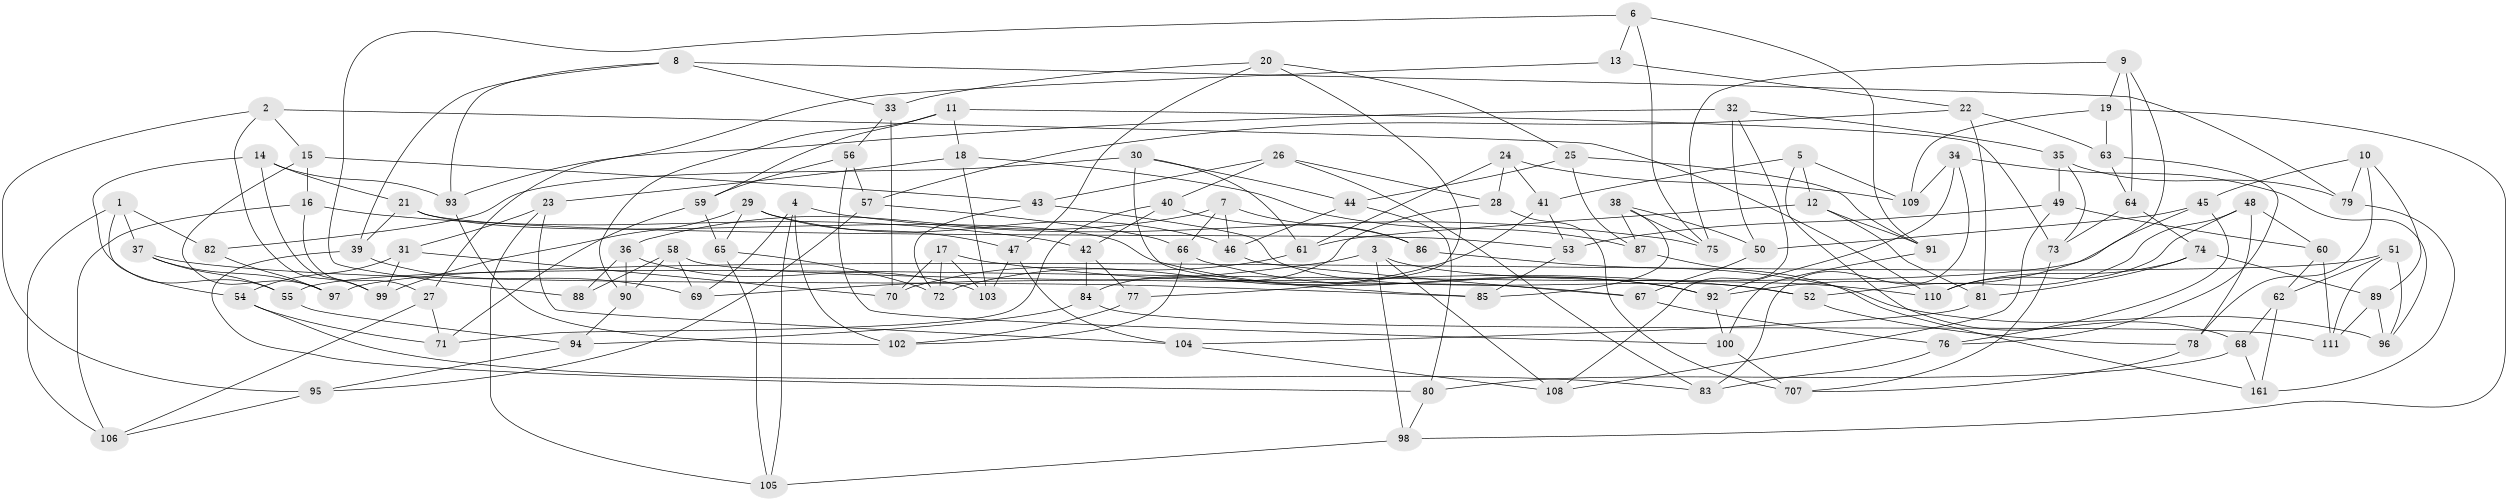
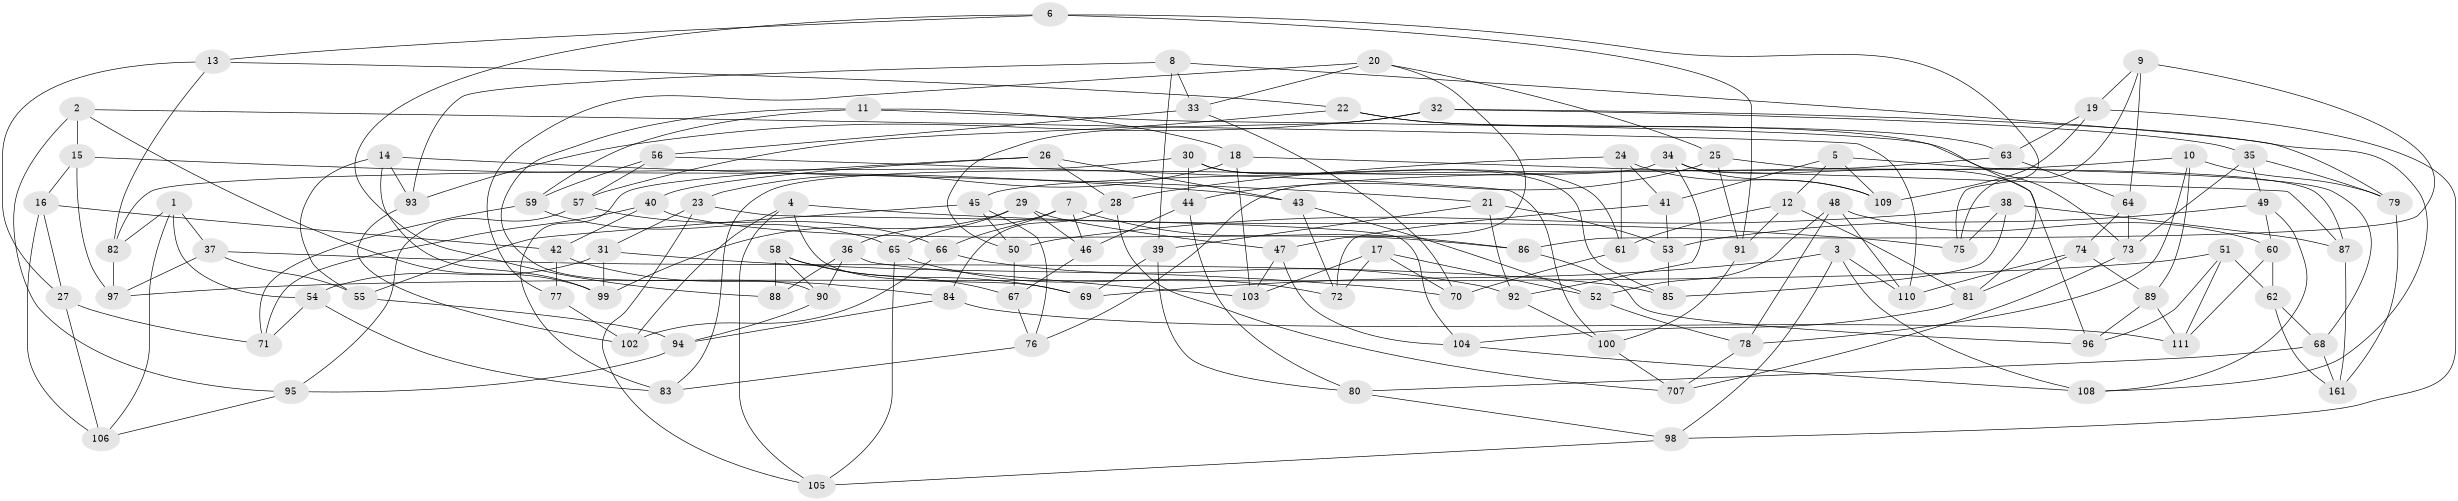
  graph {
    node [color=gray90 style=filled]
    1
    37
    54
    82
    106
    55
    97
    85
    83
    71
    2
    15
    95
    99
    110
    16
    43
    3
    69
    98
    108
    105
    4
    75
    102
    5
    12
    41
    68
    109
    91
    61
    81
    72
    53
    80
    n37 [label=161]
    6
    13
    88
    22
    27
    100
    7
    36
    46
    66
    86
    90
    103
    67
    92
    96
    8
    33
    39
    79
    93
    70
    56
    9
    19
    64
    63
    73
    74
    10
    45
    78
    89
    50
    76
    n73 [label=707]
    111
    11
    18
    59
    23
    87
    65
    94
    104
    57
    14
    21
    42
    52
    77
    84
    17
    31
    20
    25
    47
    44
    24
    28
    26
    40
    29
    30
    32
    35
    49
    34
    60
    38
    48
    62
    51
    58
    1 -- 37
    1 -- 54
    1 -- 82
    1 -- 106
    37 -- 55
    37 -- 97
    37 -- 85
    54 -- 83
    54 -- 71
    82 -- 97
    55 -- 94
    2 -- 15
    2 -- 95
    2 -- 99
    2 -- 110
    15 -- 97
    15 -- 16
    15 -- 43
    95 -- 106
    16 -- 106
    16 -- 27
    16 -- 42
    43 -- 72
    43 -- 52
    3 -- 110
    3 -- 69
    3 -- 98
    3 -- 108
    98 -- 105
    4 -- 69
    4 -- 105
    4 -- 75
    4 -- 102
    5 -- 12
    5 -- 41
    5 -- 68
    5 -- 109
    12 -- 91
    12 -- 61
    12 -- 81
    41 -- 72
    41 -- 53
    68 -- 80
    68 -- n37
    91 -- 100
    61 -- 70
    81 -- 104
    53 -- 85
    80 -- 98
    6 -- 75
    6 -- 91
    6 -- 13
    6 -- 88
+   13 -- 82
    13 -- 22
    13 -- 27
    22 -- 81
    22 -- 63
    22 -- 57
    27 -- 106
    27 -- 71
    100 -- n73
    7 -- 36
    7 -- 46
    7 -- 66
    7 -- 86
    36 -- 88
    36 -- 90
    36 -- 103
    46 -- 67
    66 -- 102
    66 -- 92
    86 -- 96
    90 -- 94
    67 -- 76
    92 -- 100
    8 -- 33
    8 -- 39
    8 -- 79
    8 -- 93
    33 -- 70
    33 -- 56
    39 -- 69
    39 -- 80
    79 -- n37
    93 -- 102
    56 -- 100
    56 -- 59
    56 -- 57
    9 -- 75
-   9 -- 92
+   9 -- 86
    9 -- 19
    9 -- 64
    19 -- 98
    19 -- 109
    19 -- 63
    64 -- 73
    64 -- 74
    63 -- 64
    63 -- 76
    73 -- n73
    74 -- 110
    74 -- 81
    74 -- 89
    10 -- 79
    10 -- 45
    10 -- 78
    10 -- 89
    45 -- 55
    45 -- 50
    45 -- 76
    78 -- n73
    89 -- 96
    89 -- 111
    50 -- 67
    76 -- 83
    11 -- 90
    11 -- 73
    11 -- 18
    11 -- 59
    18 -- 103
    18 -- 23
    18 -- 87
    59 -- 71
    59 -- 65
    23 -- 105
    23 -- 104
    23 -- 31
    87 -- n37
    65 -- 105
    65 -- 72
    94 -- 95
    104 -- 108
    57 -- 95
    57 -- 66
    14 -- 55
    14 -- 99
    14 -- 93
    14 -- 21
    21 -- 53
    21 -- 92
    21 -- 39
    42 -- 77
    42 -- 84
    52 -- 78
    77 -- 102
    84 -- 111
    84 -- 94
    17 -- 72
    17 -- 103
    17 -- 70
    17 -- 52
    31 -- 54
    31 -- 99
    31 -- 70
    20 -- 33
    20 -- 77
    20 -- 25
    20 -- 47
    25 -- 91
    25 -- 87
    25 -- 44
    47 -- 103
    47 -- 104
    44 -- 80
    44 -- 46
    24 -- 41
    24 -- 109
    24 -- 61
    24 -- 28
    28 -- n73
    28 -- 84
    26 -- 83
    26 -- 43
    26 -- 28
    26 -- 40
    40 -- 71
    40 -- 86
    40 -- 42
    29 -- 99
    29 -- 46
    29 -- 65
    29 -- 47
    30 -- 82
    30 -- 85
    30 -- 61
    30 -- 44
    32 -- 108
    32 -- 93
    32 -- 50
    32 -- 35
    35 -- 79
    35 -- 73
    35 -- 49
    49 -- 108
    49 -- 53
    49 -- 60
    34 -- 83
    34 -- 109
    34 -- 92
    34 -- 96
    60 -- 111
    60 -- 62
    38 -- 85
    38 -- 75
    38 -- 50
    38 -- 87
    48 -- 110
    48 -- 78
    48 -- 52
    48 -- 60
    62 -- 68
    62 -- n37
    51 -- 97
    51 -- 96
    51 -- 111
    51 -- 62
    58 -- 69
    58 -- 88
    58 -- 90
    58 -- 67
  }
